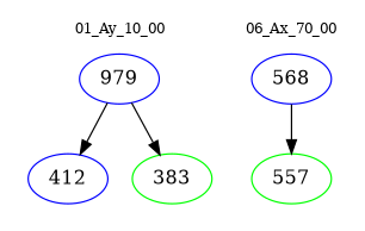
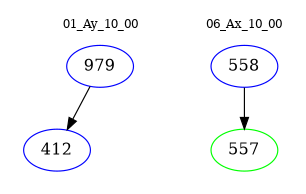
  digraph {
    node [color=blue]
    edge [color=black]
    n1 [label=979]
    n2 [label=412]
-   n3 [color=green label=383]
-   n4 [label=568]
+   n4 [label=558]
    n5 [color=green label=557]
    subgraph cluster_1 {
      color=white
      fontsize=10
      label="01_Ay_10_00"
      n1
      n2
-     n3
    }
    subgraph cluster_2 {
      color=white
      fontsize=10
-     label="06_Ax_70_00"
+     label="06_Ax_10_00"
      n4
      n5
    }
    n1 -> n2
-   n1 -> n3
    n4 -> n5
  }
